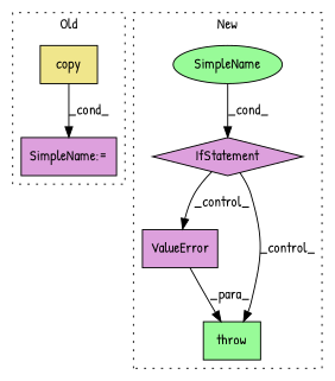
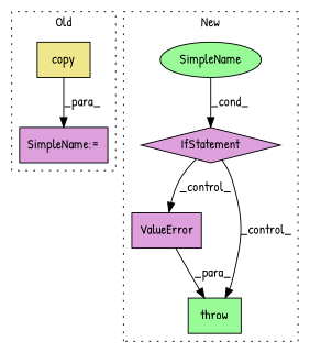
  digraph {
    fontname="Patrick Hand"
    node [a=32 fillcolor=plum fontname="Patrick Hand" l=6 shape=box style=filled]
    edge [fontname="Patrick Hand"]
    n1 [fillcolor=khaki label=copy s=1142]
    n2 [a=7 l=1 label="SimpleName:=" s=1136]
    n3 [l="11,1" label=ValueError s="1754,1812"]
    n4 [a=53 fillcolor=palegreen label=throw s=1748]
    n5 [a=42 fillcolor=palegreen label=SimpleName shape=ellipse l=""]
    n6 [a=25 l="8,2" label=IfStatement s="1704,1738" shape=diamond]
    subgraph cluster_1 {
      label=Old
      style=dotted
      n1
      n2
    }
    subgraph cluster_2 {
      label=New
      style=dotted
      n3
      n4
      n5
      n6
    }
-   n1 -> n2 [label=_cond_]
+   n1 -> n2 [label=_para_]
    n3 -> n4 [label=_para_]
    n5 -> n6 [label=_cond_]
    n6 -> n3 [label=_control_]
    n6 -> n4 [label=_control_]
  }
